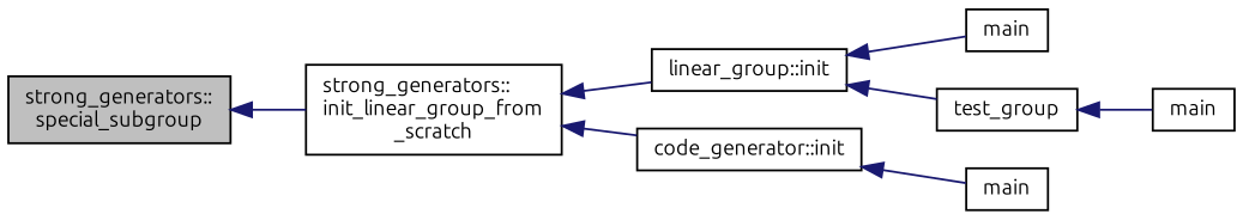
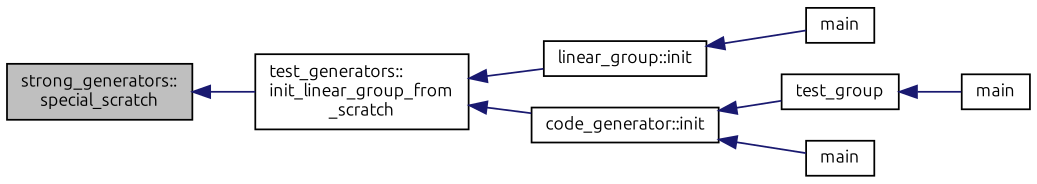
  digraph {
    fontname=Ubuntu
    rankdir=LR
    node [color=black fillcolor=white fontname=Ubuntu fontsize=10 shape=record style=filled]
    edge [color=midnightblue dir=back fontname=Ubuntu fontsize=10 labelfontname=Helvetica labelfontsize=10 style=solid]
-   n1 [fillcolor=grey75 fontcolor=black height=0.2 label="strong_generators::\lspecial_subgroup" width=0.4]
-   n2 [height=0.2 label="strong_generators::\linit_linear_group_from\l_scratch" width=0.4]
+   n1 [fillcolor=grey75 fontcolor=black height=0.2 label="strong_generators::\lspecial_scratch" width=0.4]
+   n2 [height=0.2 label="test_generators::\linit_linear_group_from\l_scratch" width=0.4]
    n3 [height=0.2 label="linear_group::init" width=0.4]
    n4 [height=0.2 label="code_generator::init" width=0.4]
    n5 [height=0.2 label=test_group width=0.4]
    n6 [height=0.2 label=main width=0.4]
    n7 [height=0.2 label=main width=0.4]
    n8 [height=0.2 label=main width=0.4]
    n1 -> n2
    n2 -> n3
    n2 -> n4
-   n3 -> n5
+   n4 -> n5
    n3 -> n6
    n4 -> n7
    n5 -> n8
  }
